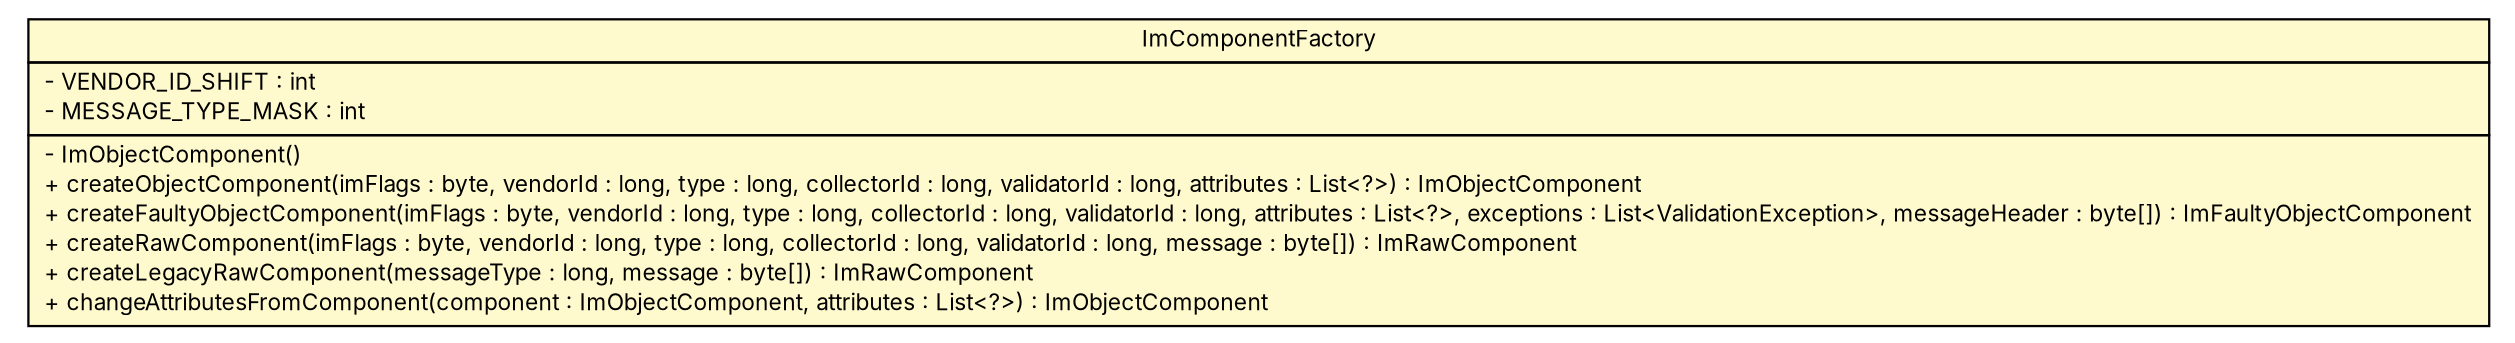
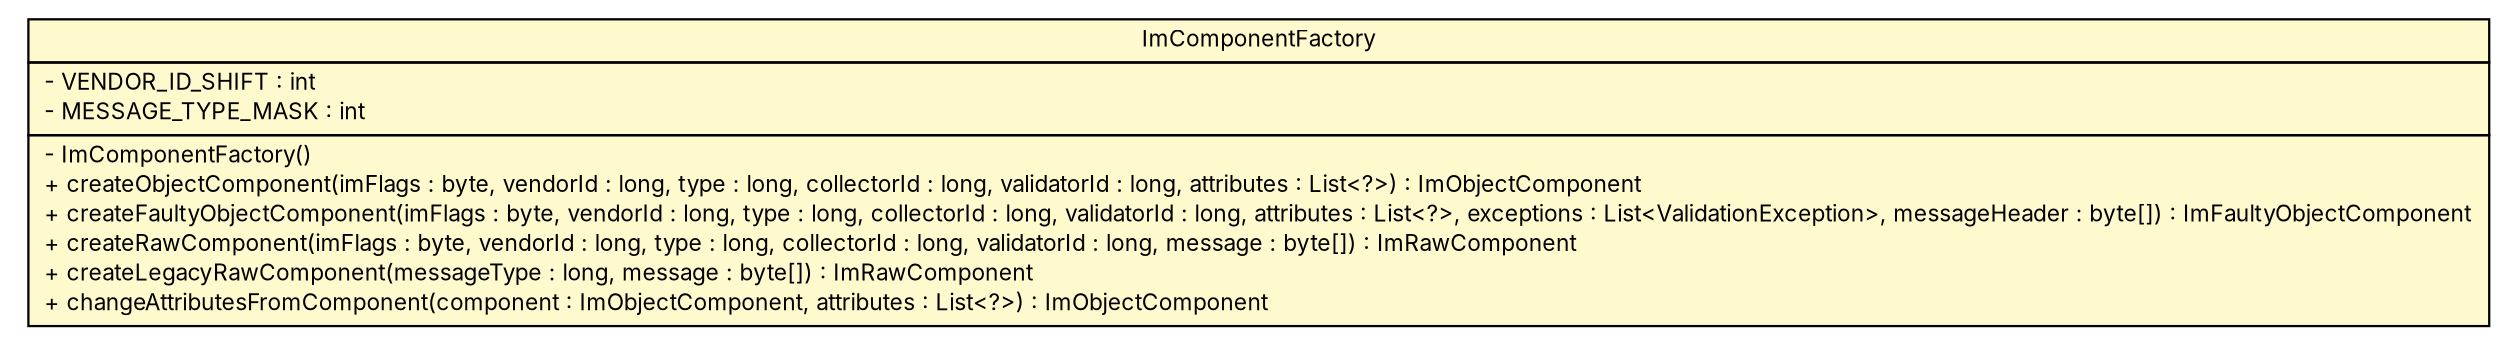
  digraph {
    nodesep=0.25
    ranksep=0.5
    fontname=Inter
-   n1 [fontcolor=black fontname=Inter fontsize=10.0 label=<<table title="de.hsbremen.tc.tnc.im.adapter.data.ImComponentFactory" border="0" cellborder="1" cellspacing="0" cellpadding="2" port="p" bgcolor="lemonChiffon" href="./ImComponentFactory.html"> 		<tr><td><table border="0" cellspacing="0" cellpadding="1"> <tr><td align="center" balign="center"> ImComponentFactory </td></tr> 		</table></td></tr> 		<tr><td><table border="0" cellspacing="0" cellpadding="1"> <tr><td align="left" balign="left"> - VENDOR_ID_SHIFT : int </td></tr> <tr><td align="left" balign="left"> - MESSAGE_TYPE_MASK : int </td></tr> 		</table></td></tr> 		<tr><td><table border="0" cellspacing="0" cellpadding="1"> <tr><td align="left" balign="left"> - ImObjectComponent() </td></tr> <tr><td align="left" balign="left"> + createObjectComponent(imFlags : byte, vendorId : long, type : long, collectorId : long, validatorId : long, attributes : List&lt;?&gt;) : ImObjectComponent </td></tr> <tr><td align="left" balign="left"> + createFaultyObjectComponent(imFlags : byte, vendorId : long, type : long, collectorId : long, validatorId : long, attributes : List&lt;?&gt;, exceptions : List&lt;ValidationException&gt;, messageHeader : byte[]) : ImFaultyObjectComponent </td></tr> <tr><td align="left" balign="left"> + createRawComponent(imFlags : byte, vendorId : long, type : long, collectorId : long, validatorId : long, message : byte[]) : ImRawComponent </td></tr> <tr><td align="left" balign="left"> + createLegacyRawComponent(messageType : long, message : byte[]) : ImRawComponent </td></tr> <tr><td align="left" balign="left"> + changeAttributesFromComponent(component : ImObjectComponent, attributes : List&lt;?&gt;) : ImObjectComponent </td></tr> 		</table></td></tr> 		</table>> shape=plaintext]
+   n1 [fontcolor=black fontname=Inter fontsize=10.0 label=<<table title="de.hsbremen.tc.tnc.im.adapter.data.ImComponentFactory" border="0" cellborder="1" cellspacing="0" cellpadding="2" port="p" bgcolor="lemonChiffon" href="./ImComponentFactory.html"> 		<tr><td><table border="0" cellspacing="0" cellpadding="1"> <tr><td align="center" balign="center"> ImComponentFactory </td></tr> 		</table></td></tr> 		<tr><td><table border="0" cellspacing="0" cellpadding="1"> <tr><td align="left" balign="left"> - VENDOR_ID_SHIFT : int </td></tr> <tr><td align="left" balign="left"> - MESSAGE_TYPE_MASK : int </td></tr> 		</table></td></tr> 		<tr><td><table border="0" cellspacing="0" cellpadding="1"> <tr><td align="left" balign="left"> - ImComponentFactory() </td></tr> <tr><td align="left" balign="left"> + createObjectComponent(imFlags : byte, vendorId : long, type : long, collectorId : long, validatorId : long, attributes : List&lt;?&gt;) : ImObjectComponent </td></tr> <tr><td align="left" balign="left"> + createFaultyObjectComponent(imFlags : byte, vendorId : long, type : long, collectorId : long, validatorId : long, attributes : List&lt;?&gt;, exceptions : List&lt;ValidationException&gt;, messageHeader : byte[]) : ImFaultyObjectComponent </td></tr> <tr><td align="left" balign="left"> + createRawComponent(imFlags : byte, vendorId : long, type : long, collectorId : long, validatorId : long, message : byte[]) : ImRawComponent </td></tr> <tr><td align="left" balign="left"> + createLegacyRawComponent(messageType : long, message : byte[]) : ImRawComponent </td></tr> <tr><td align="left" balign="left"> + changeAttributesFromComponent(component : ImObjectComponent, attributes : List&lt;?&gt;) : ImObjectComponent </td></tr> 		</table></td></tr> 		</table>> shape=plaintext]
  }
